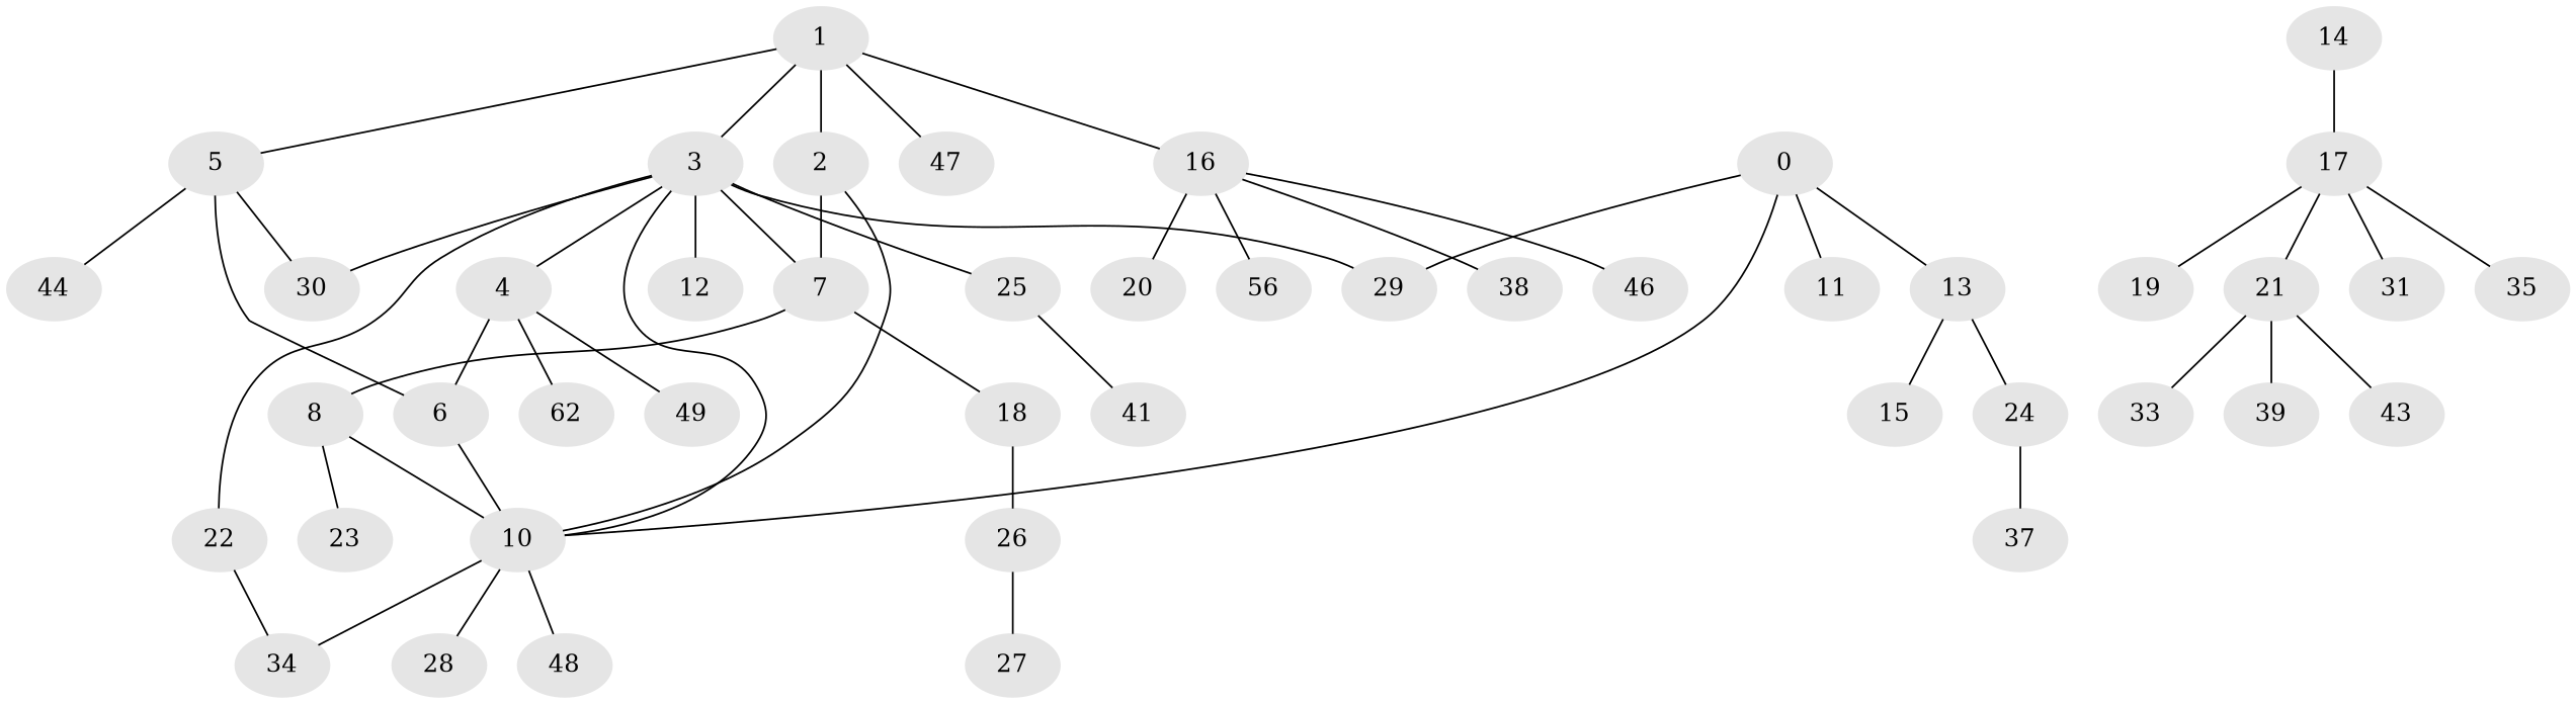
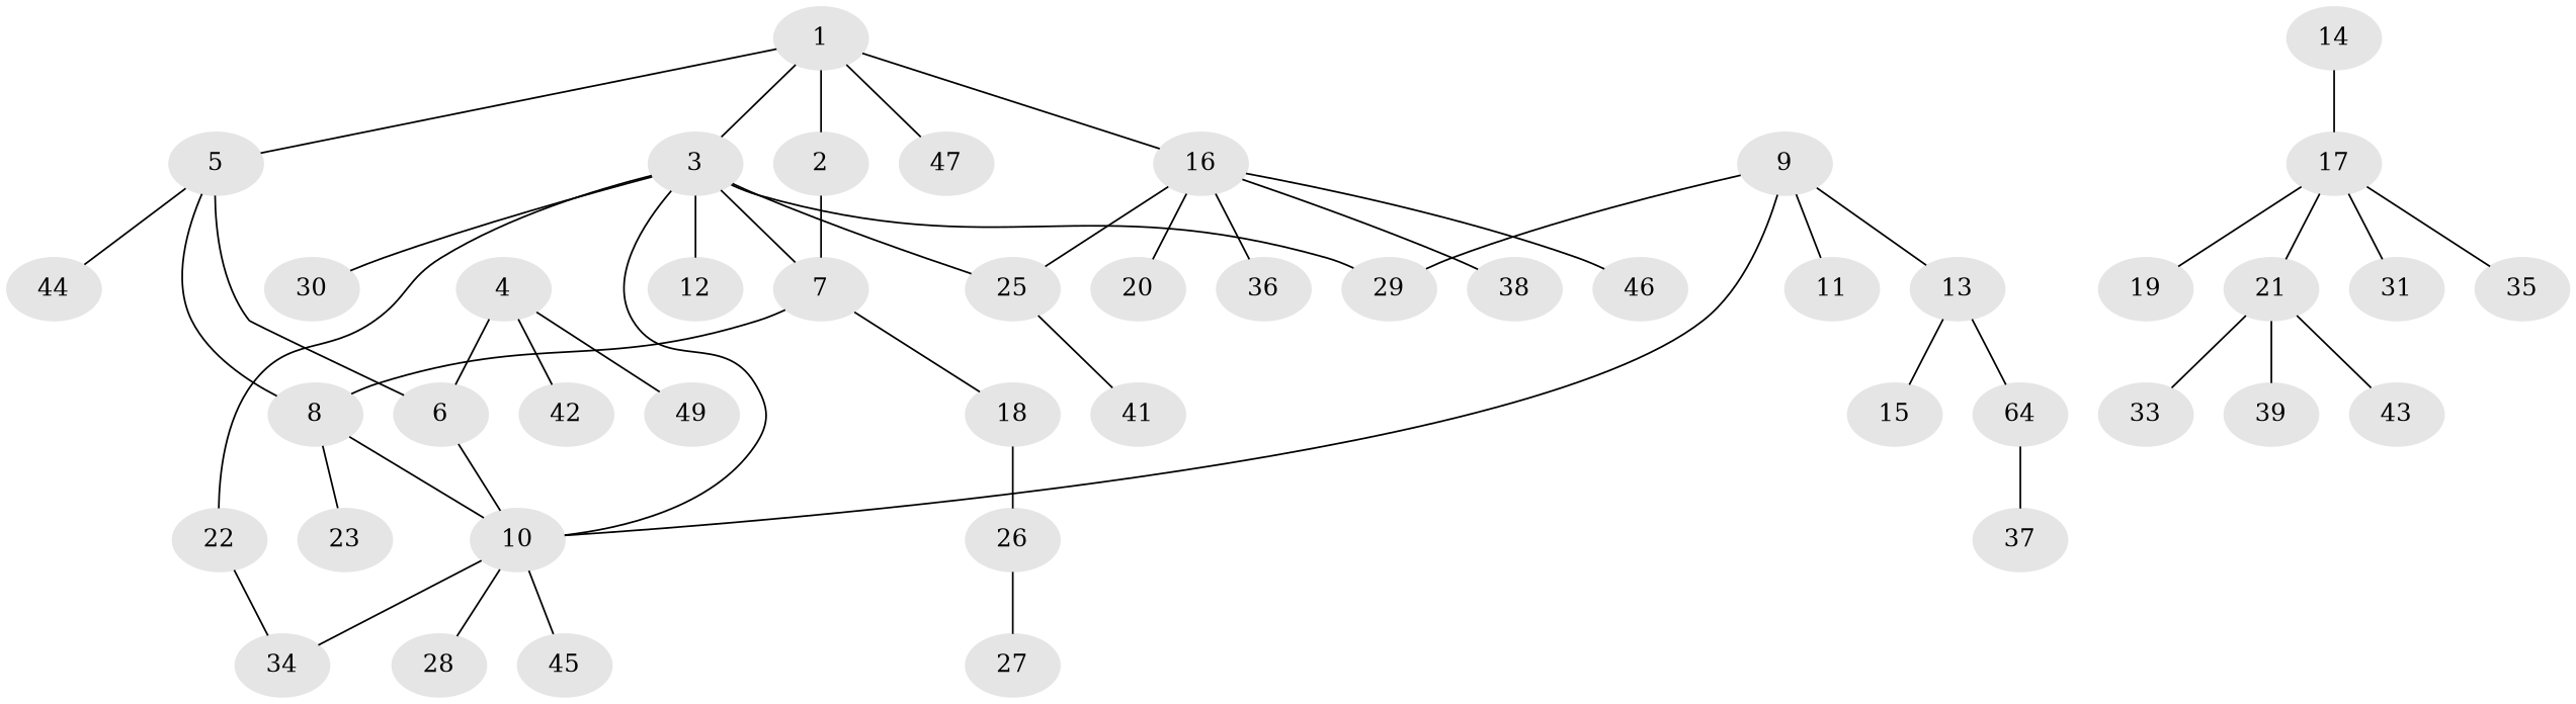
  graph {
    node [color=gray90 style=filled]
    1
    2
    3
    5
    16
    47
    7
    10
    4
    12
    22
    25
    29
    30
    6
    8
    44
    20
-   36 [label=56]
+   36
    38
    46
    18
    28
    34
-   48
-   42 [label=62]
+   48 [label=45]
+   42
    49
    41
    23
    14
    17
    26
-   9 [label=0]
+   9
    11
    13
    15
-   24
+   24 [label=64]
    37
    19
    21
    31
    35
    33
    39
    43
    27
    1 -- 2
    1 -- 3
    1 -- 5
    1 -- 16
    1 -- 47
    2 -- 7
-   2 -- 10
    3 -- 7
    3 -- 10
-   3 -- 4
    3 -- 12
    3 -- 22
    3 -- 25
    3 -- 29
    3 -- 30
    5 -- 6
-   5 -- 30
+   5 -- 8
    5 -- 44
+   16 -- 25
    16 -- 20
    16 -- 36
    16 -- 38
    16 -- 46
    7 -- 8
    7 -- 18
    10 -- 28
    10 -- 34
    10 -- 48
    4 -- 6
    4 -- 42
    4 -- 49
    22 -- 34
    25 -- 41
    6 -- 10
    8 -- 10
    8 -- 23
    18 -- 26
    14 -- 17
    17 -- 19
    17 -- 21
    17 -- 31
    17 -- 35
    26 -- 27
    9 -- 10
    9 -- 29
    9 -- 11
    9 -- 13
    13 -- 15
    13 -- 24
    24 -- 37
    21 -- 33
    21 -- 39
    21 -- 43
  }
